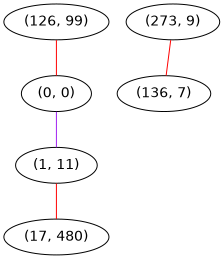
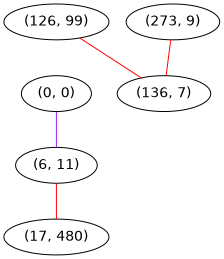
  graph {
    fontname="DejaVu Sans"
    node [fontname="DejaVu Sans"]
    edge [color=red fontname="DejaVu Sans" weight=1]
    "(0, 0)"
-   "(6, 11)" [label="(1, 11)"]
+   "(6, 11)"
    n3 [label="(17, 480)"]
    "(273, 9)"
    "(136, 7)"
    "(126, 99)"
    "(0, 0)" -- "(6, 11)" [color=purple weight=4]
    "(6, 11)" -- n3
    "(273, 9)" -- "(136, 7)"
-   "(126, 99)" -- "(0, 0)"
+   "(126, 99)" -- "(136, 7)"
  }
